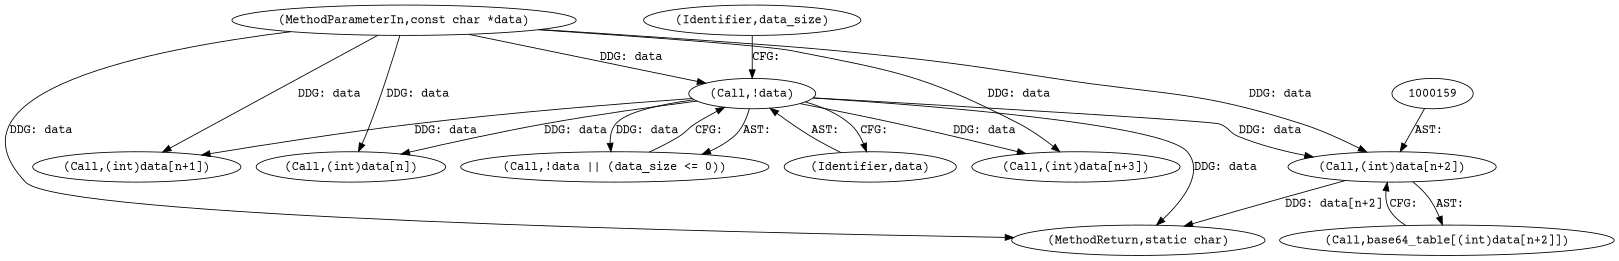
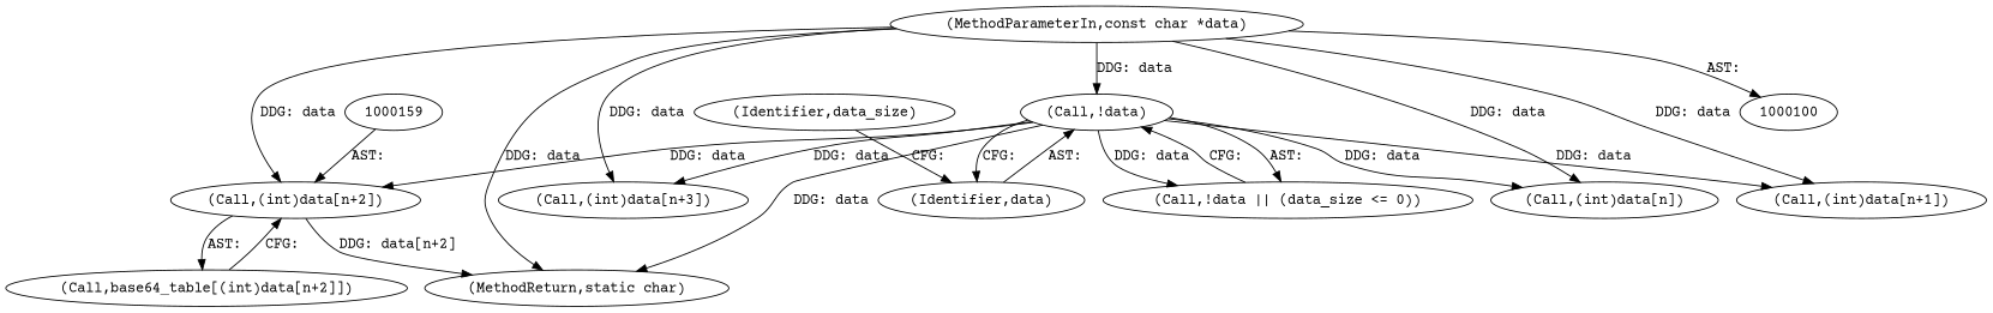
  digraph {
    fontname="Courier Prime"
    node [fontname="Courier Prime"]
    edge [fontname="Courier Prime"]
    n1 [label="(Call,(int)data[n+2])"]
    n2 [label="(Call,base64_table[(int)data[n+2]])"]
    n3 [label="(MethodReturn,static char)"]
    n4 [label="(Call,!data)"]
    n5 [label="(Identifier,data)"]
    n6 [label="(Call,(int)data[n])"]
    n7 [label="(Call,(int)data[n+1])"]
    n8 [label="(Call,(int)data[n+3])"]
    n9 [label="(Call,!data || (data_size <= 0))"]
    n10 [label="(MethodParameterIn,const char *data)"]
+   1000100
    n12 [label="(Identifier,data_size)"]
    1000159
    n1 -> n2 [label="AST: "]
    n1 -> n3 [label="DDG: data[n+2]"]
    n2 -> n1 [label="CFG: "]
    n4 -> n1 [label="DDG: data"]
    n4 -> n3 [label="DDG: data"]
    n4 -> n5 [label="CFG: "]
    n4 -> n6 [label="DDG: data"]
    n4 -> n7 [label="DDG: data"]
    n4 -> n8 [label="DDG: data"]
    n4 -> n9 [label="AST: "]
    n4 -> n9 [label="DDG: data"]
    n5 -> n4 [label="AST: "]
    n9 -> n4 [label="CFG: "]
    n10 -> n1 [label="DDG: data"]
    n10 -> n3 [label="DDG: data"]
    n10 -> n4 [label="DDG: data"]
    n10 -> n6 [label="DDG: data"]
    n10 -> n7 [label="DDG: data"]
    n10 -> n8 [label="DDG: data"]
-   n12 -> n4 [label="CFG: "]
+   n10 -> 1000100 [label="AST: "]
+   n12 -> n5 [label="CFG: "]
    1000159 -> n1 [label="AST: "]
  }
